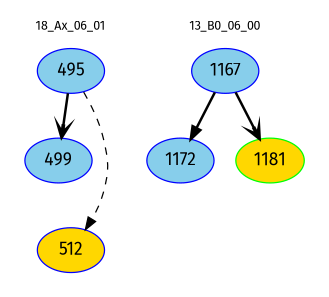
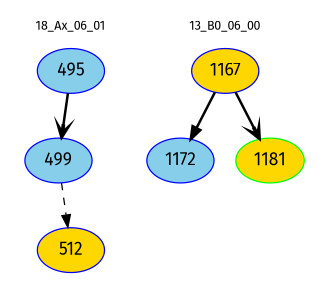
  digraph {
    fontname="Fira Sans"
    node [color=blue fillcolor=skyblue fontname="Fira Sans" style=filled]
    edge [arrowhead=vee color=black fontname="Fira Sans" style=bold]
    n1 [label=495]
    n2 [label=499]
    n3 [fillcolor=gold label=512]
-   n4 [label=1167]
+   n4 [fillcolor=gold label=1167]
    n5 [label=1172]
    n6 [color=green fillcolor=gold label=1181]
    subgraph cluster_1 {
      color=white
      fontsize=10
      label="18_Ax_06_01"
      n1
      n2
      n3
    }
    subgraph cluster_2 {
      color=white
      fontsize=10
      label="13_B0_06_00"
      n4
      n5
      n6
    }
    n1 -> n2
-   n1 -> n3 [arrowhead=normal style=dashed]
+   n2 -> n3 [arrowhead=normal style=dashed]
    n4 -> n5 [arrowhead=normal]
    n4 -> n6
  }
